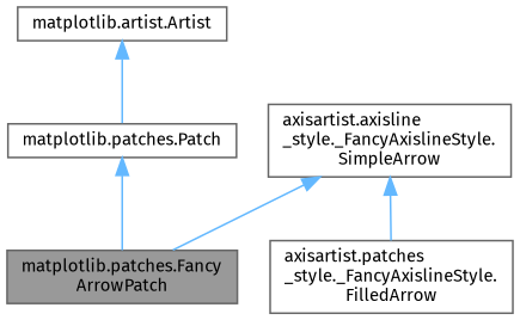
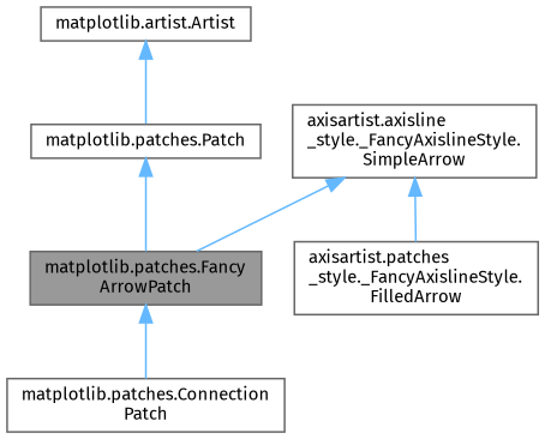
  digraph {
    fontname="Fira Sans"
    rankdir=TB
    node [color=gray40 fillcolor=white fontname="Fira Sans" fontsize=10 shape=box style=filled]
    edge [color=steelblue1 dir=back fontname="Fira Sans" fontsize=10 labelfontname=Helvetica labelfontsize=10 style=solid]
    n1 [fillcolor=grey60 fontcolor=black height=0.2 label="matplotlib.patches.Fancy\lArrowPatch" width=0.4]
+   n2 [height=0.2 label="matplotlib.patches.Connection\lPatch" width=0.4]
    n3 [height=0.2 label="axisartist.axisline\l_style._FancyAxislineStyle.\lSimpleArrow" width=0.4]
    n4 [height=0.2 label="axisartist.patches\l_style._FancyAxislineStyle.\lFilledArrow" width=0.4]
    n5 [height=0.2 label="matplotlib.patches.Patch" width=0.4]
    n6 [height=0.2 label="matplotlib.artist.Artist" width=0.4]
+   n1 -> n2
    n3 -> n1
    n3 -> n4
    n5 -> n1
    n6 -> n5
  }
